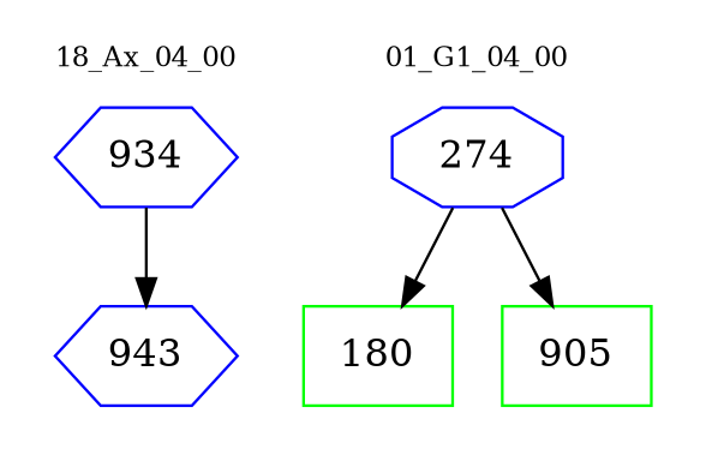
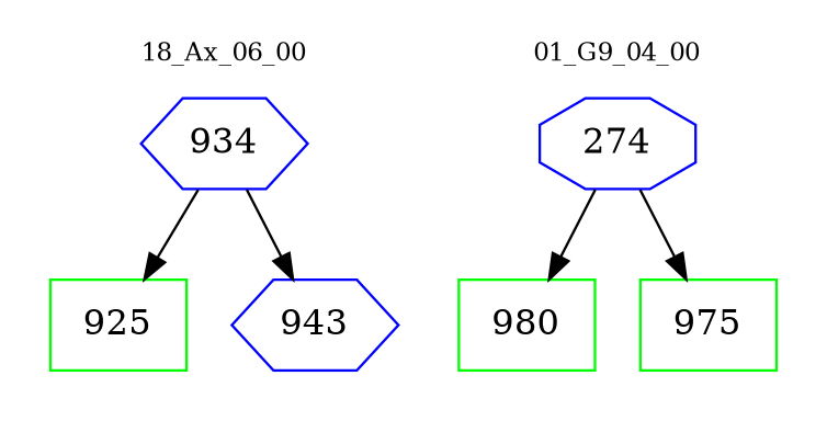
  digraph {
    node [color=blue shape=box]
    edge [color=black]
    n1 [label=934 shape=hexagon]
+   n2 [color=green label=925]
    n3 [label=943 shape=hexagon]
    n4 [label=274 shape=octagon]
-   n5 [color=green label=180]
-   n6 [color=green label=905]
+   n5 [color=green label=980]
+   n6 [color=green label=975]
    subgraph cluster_1 {
      color=white
      fontsize=10
-     label="18_Ax_04_00"
+     label="18_Ax_06_00"
      n1
+     n2
      n3
    }
    subgraph cluster_2 {
      color=white
      fontsize=10
-     label="01_G1_04_00"
+     label="01_G9_04_00"
      n4
      n5
      n6
    }
+   n1 -> n2
    n1 -> n3
    n4 -> n5
    n4 -> n6
  }
